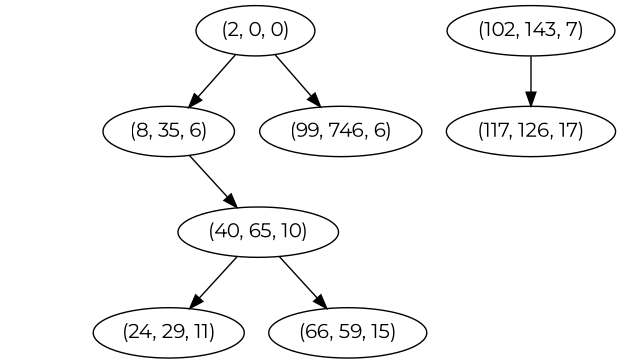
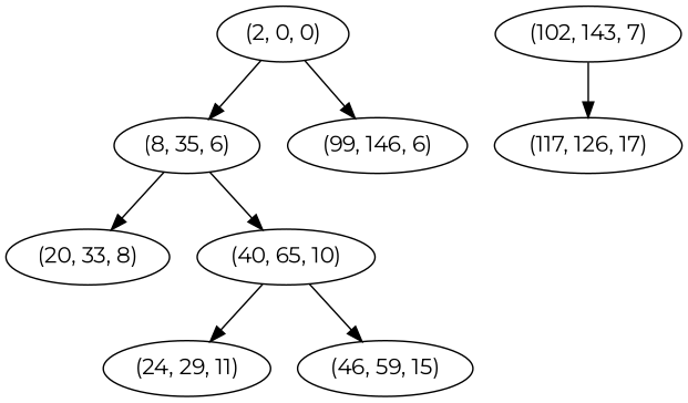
  digraph {
    fontname=Montserrat
    node [fontname=Montserrat]
    edge [fontname=Montserrat]
    n1 [label="(2, 0, 0)"]
    n2 [label="(8, 35, 6)"]
-   "(99, 146, 6)" [label="(99, 746, 6)"]
+   "(99, 146, 6)"
+   "(20, 33, 8)"
    "(40, 65, 10)"
    "(24, 29, 11)"
-   "(46, 59, 15)" [label="(66, 59, 15)"]
+   "(46, 59, 15)"
    "(102, 143, 7)"
    "(117, 126, 17)"
    n1 -> n2
    n1 -> "(99, 146, 6)"
+   n2 -> "(20, 33, 8)"
    n2 -> "(40, 65, 10)"
    "(40, 65, 10)" -> "(24, 29, 11)"
    "(40, 65, 10)" -> "(46, 59, 15)"
    "(102, 143, 7)" -> "(117, 126, 17)"
  }
